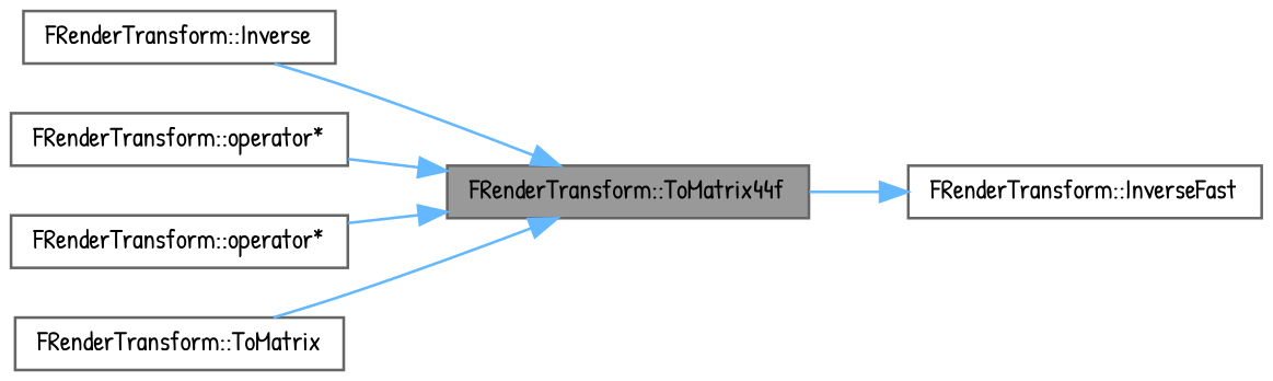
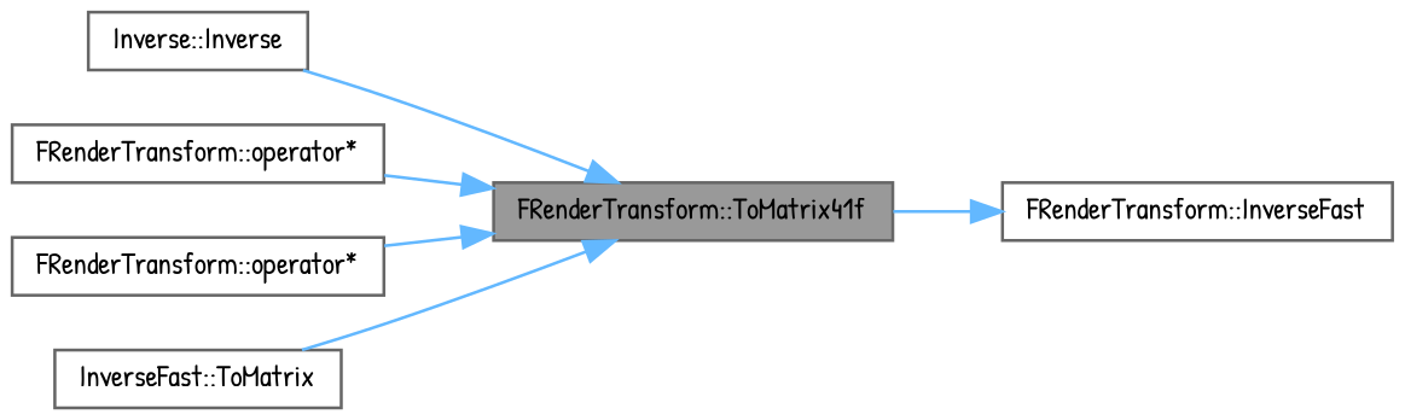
  digraph {
    fontname="Patrick Hand"
    rankdir=RL
    node [color=grey40 fillcolor=white fontname="Patrick Hand" fontsize=10 shape=box style=filled]
    edge [color=steelblue1 dir=back fontname="Patrick Hand" fontsize=10 labelfontname=Helvetica labelfontsize=10 style=solid]
-   n1 [color=gray40 fillcolor=grey60 fontcolor=black height=0.2 label="FRenderTransform::ToMatrix44f" width=0.4]
-   n2 [height=0.2 label="FRenderTransform::Inverse" width=0.4]
+   n1 [color=gray40 fillcolor=grey60 fontcolor=black height=0.2 label="FRenderTransform::ToMatrix41f" width=0.4]
+   n2 [height=0.2 label="Inverse::Inverse" width=0.4]
    n3 [height=0.2 label="FRenderTransform::operator*" width=0.4]
    n4 [height=0.2 label="FRenderTransform::operator*" width=0.4]
-   n5 [height=0.2 label="FRenderTransform::ToMatrix" width=0.4]
+   n5 [height=0.2 label="InverseFast::ToMatrix" width=0.4]
    n6 [height=0.2 label="FRenderTransform::InverseFast" width=0.4]
    n1 -> n2
    n1 -> n3
    n1 -> n4
    n1 -> n5
    n6 -> n1
  }
